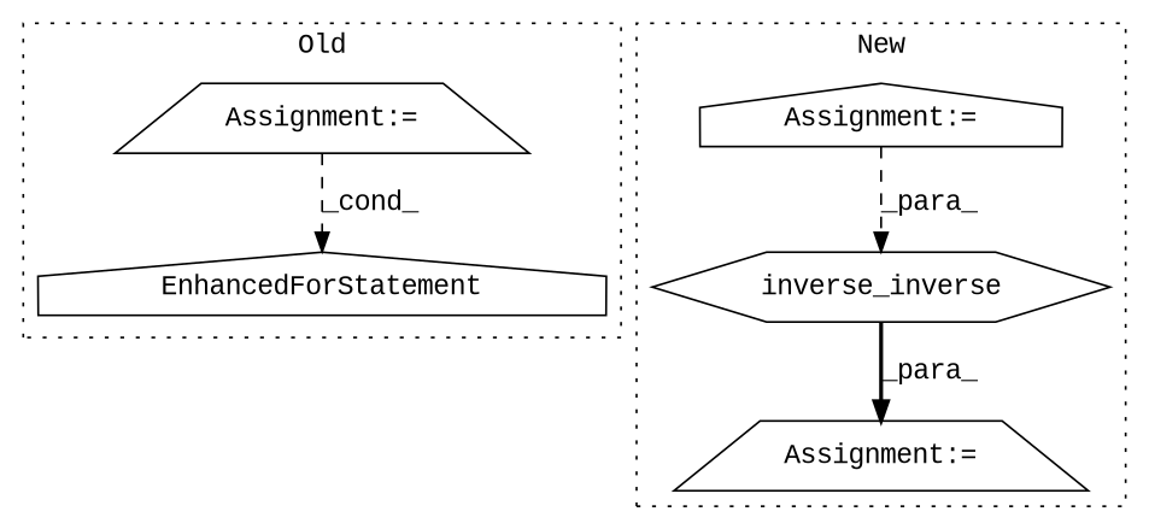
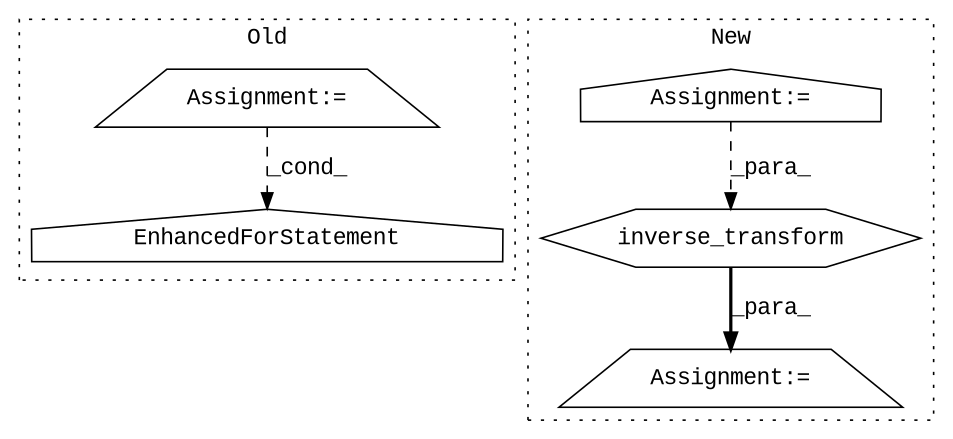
  digraph {
    fontname="Liberation Mono"
    node [a=7 l="53,2" s="16623,16693" shape=house fontname="Liberation Mono"]
    edge [style=dashed fontname="Liberation Mono"]
    n1 [a=70 label=EnhancedForStatement]
    n2 [label="Assignment:=" shape=trapezium]
-   n3 [a=32 l="18,1" label=inverse_inverse s="15669,15701" shape=hexagon]
+   n3 [a=32 l="18,1" label=inverse_transform s="15669,15701" shape=hexagon]
    n4 [l=1 label="Assignment:=" s=15632]
    n5 [l=1 label="Assignment:=" s=15666 shape=trapezium]
    subgraph cluster_1 {
      label=Old
      style=dotted
      n1
      n2
    }
    subgraph cluster_2 {
      label=New
      style=dotted
      n3
      n4
      n5
    }
    n2 -> n1 [label=_cond_]
    n3 -> n5 [label=_para_ style=bold]
    n4 -> n3 [label=_para_]
  }
